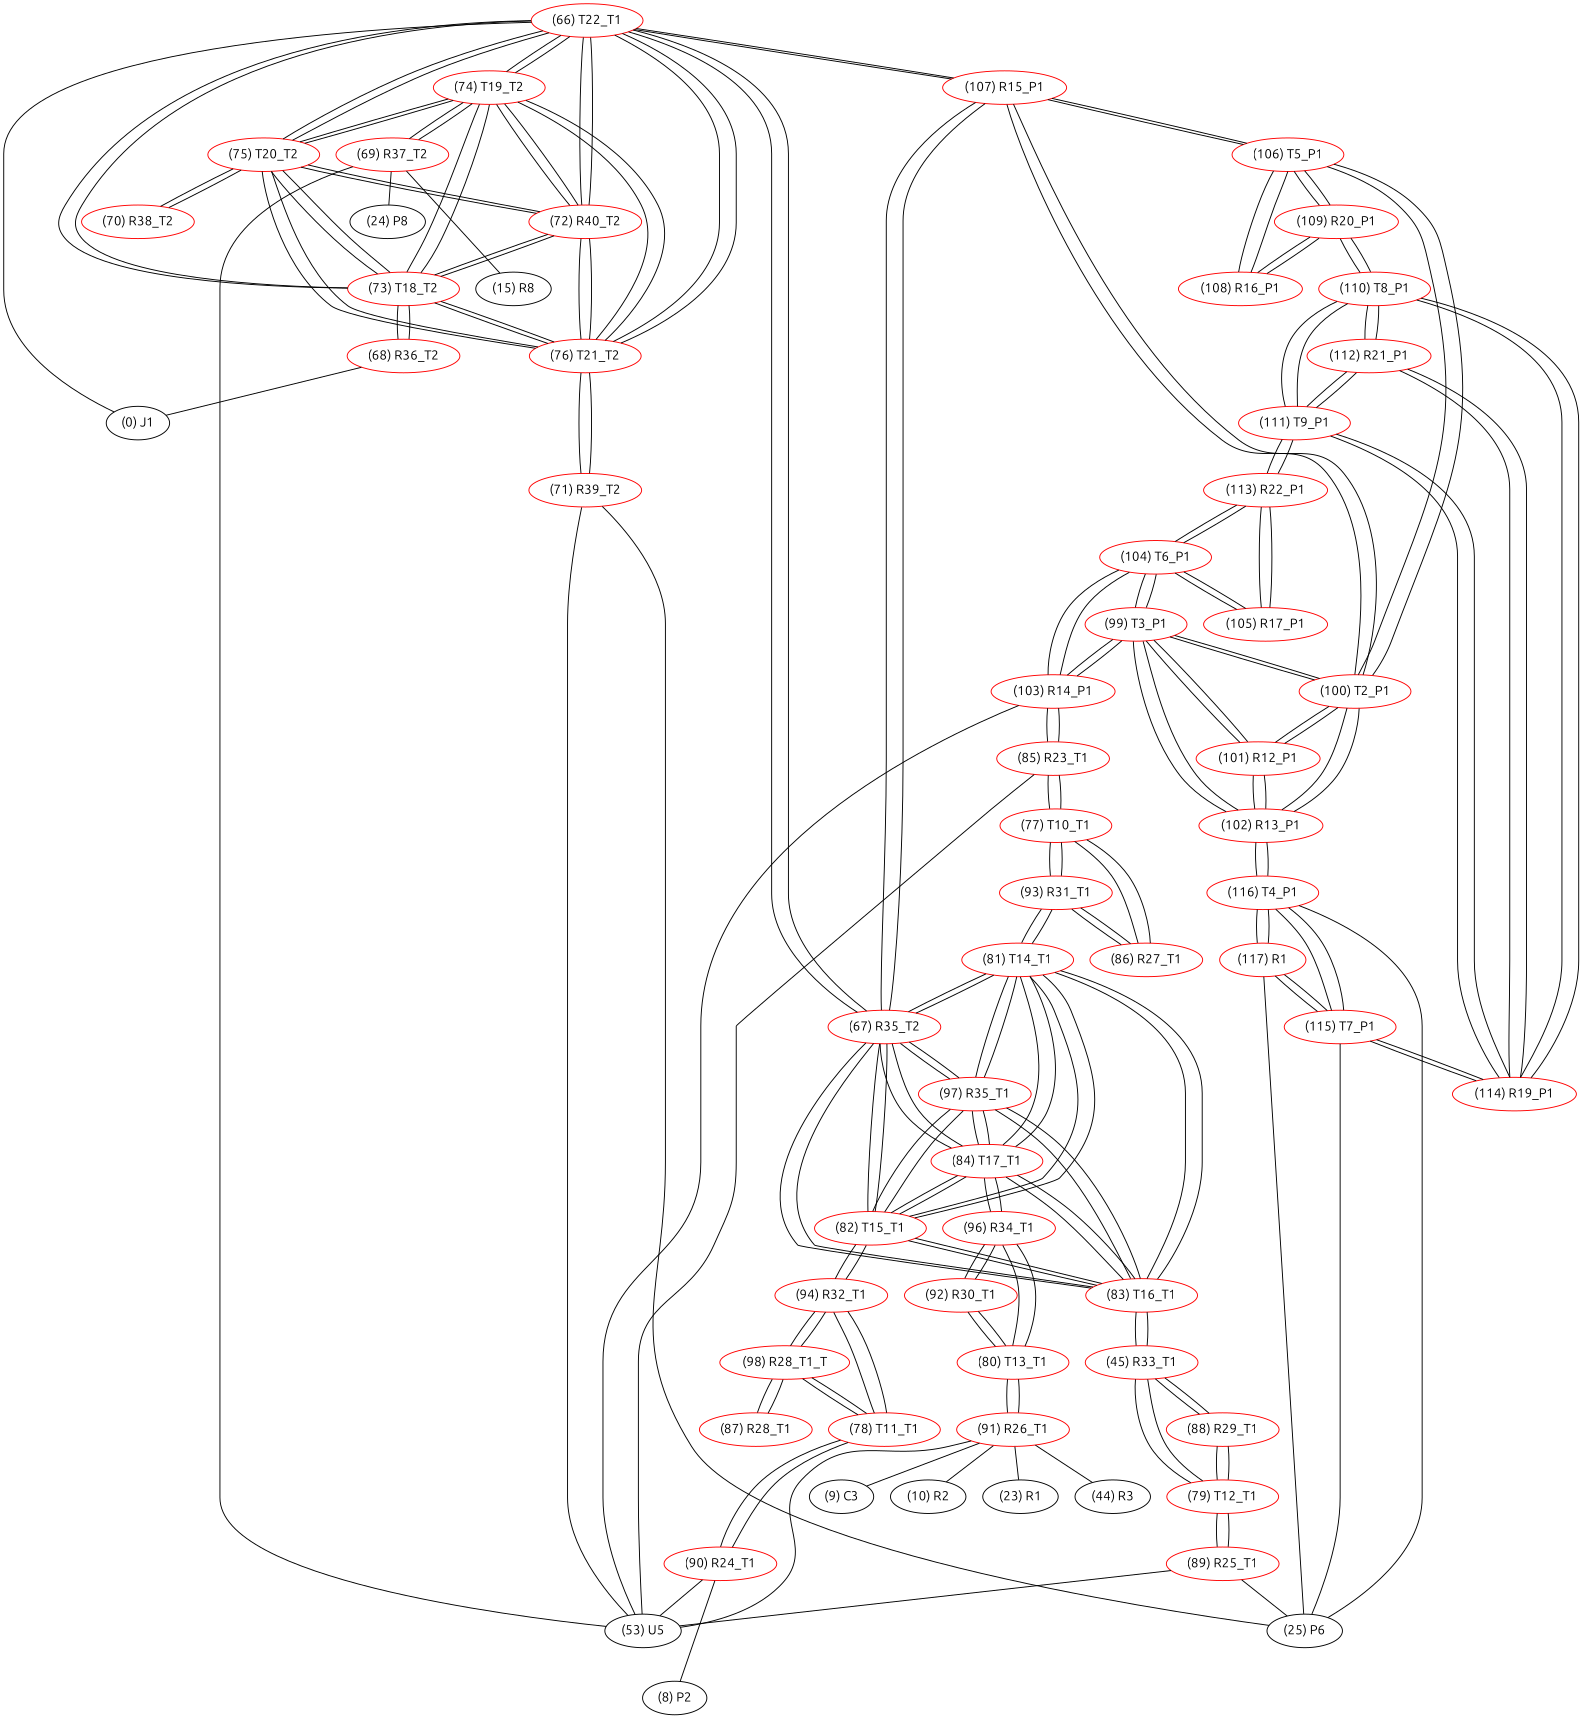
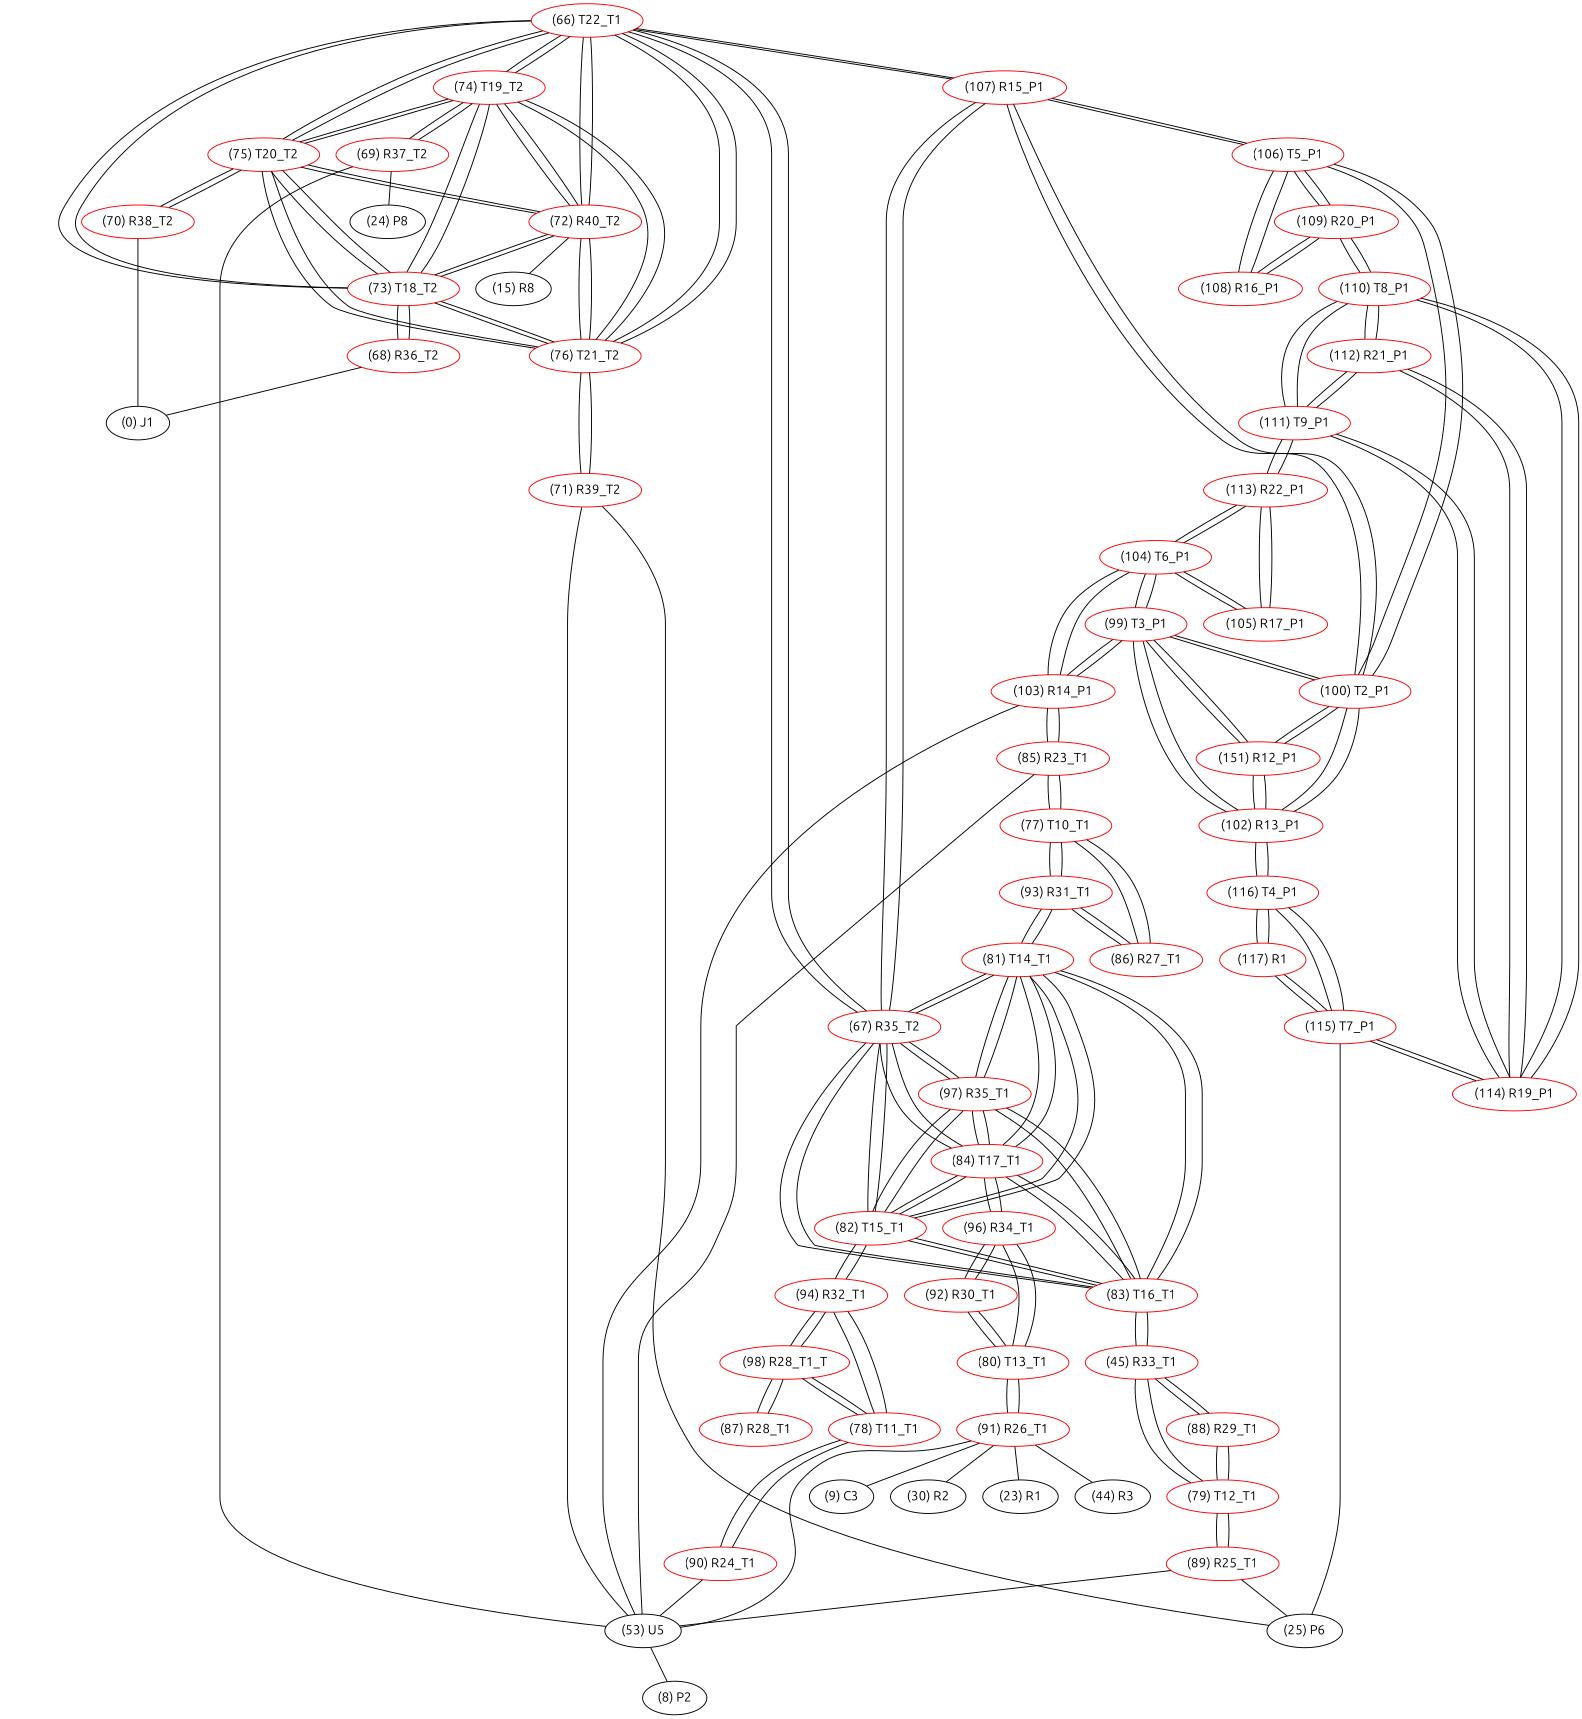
  graph {
    fontname=Ubuntu
    node [color=red fontname=Ubuntu]
    edge [fontname=Ubuntu]
    n1 [label="(66) T22_T1"]
    n2 [label="(74) T19_T2"]
    n3 [label="(75) T20_T2"]
    n4 [label="(76) T21_T2"]
    n5 [label="(73) T18_T2"]
    n6 [label="(72) R40_T2"]
    n7 [label="(107) R15_P1"]
    n8 [label="(67) R35_T2"]
    n9 [label="(69) R37_T2"]
    n10 [label="(70) R38_T2"]
    n11 [label="(71) R39_T2"]
    n12 [label="(68) R36_T2"]
    n13 [label="(100) T2_P1"]
    n14 [label="(106) T5_P1"]
    n15 [label="(82) T15_T1"]
    n16 [label="(83) T16_T1"]
    n17 [label="(81) T14_T1"]
    n18 [label="(84) T17_T1"]
    n19 [label="(97) R35_T1"]
    n20 [label="(53) U5" color=""]
    n21 [label="(15) R8" color=""]
    n22 [label="(24) P8" color=""]
    n23 [label="(0) J1" color=""]
    n24 [label="(25) P6" color=""]
    n25 [label="(99) T3_P1"]
    n26 [label="(102) R13_P1"]
-   n27 [label="(101) R12_P1"]
+   n27 [label="(151) R12_P1"]
    n28 [label="(108) R16_P1"]
    n29 [label="(109) R20_P1"]
    n30 [label="(94) R32_T1"]
    n31 [label="(45) R33_T1"]
    n32 [label="(93) R31_T1"]
    n33 [label="(96) R34_T1"]
    n34 [label="(78) T11_T1"]
    n35 [label="(98) R28_T1_T"]
    n36 [label="(79) T12_T1"]
    n37 [label="(88) R29_T1"]
    n38 [label="(77) T10_T1"]
    n39 [label="(86) R27_T1"]
    n40 [label="(80) T13_T1"]
    n41 [label="(92) R30_T1"]
    n42 [label="(85) R23_T1"]
    n43 [label="(103) R14_P1"]
    n44 [label="(104) T6_P1"]
    n45 [label="(90) R24_T1"]
    n46 [label="(8) P2" color=""]
    n47 [label="(87) R28_T1"]
    n48 [label="(89) R25_T1"]
    n49 [label="(91) R26_T1"]
    n50 [label="(9) C3" color=""]
-   n51 [label="(10) R2" color=""]
+   n51 [label="(30) R2" color=""]
    n52 [label="(23) R1" color=""]
    n53 [label="(44) R3" color=""]
    n54 [label="(113) R22_P1"]
    n55 [label="(105) R17_P1"]
    n56 [label="(116) T4_P1"]
    n57 [label="(111) T9_P1"]
    n58 [label="(115) T7_P1"]
    n59 [label="(117) R1"]
    n60 [label="(110) T8_P1"]
    n61 [label="(114) R19_P1"]
    n62 [label="(112) R21_P1"]
    n1 -- n2
    n1 -- n3
    n1 -- n4
    n1 -- n5
    n1 -- n6
    n1 -- n7
    n1 -- n8
    n2 -- n1
    n2 -- n3
    n2 -- n4
    n2 -- n5
    n2 -- n6
    n2 -- n9
    n3 -- n1
    n3 -- n2
    n3 -- n4
    n3 -- n5
    n3 -- n6
    n3 -- n10
    n4 -- n1
    n4 -- n2
    n4 -- n3
    n4 -- n5
    n4 -- n6
    n4 -- n11
    n5 -- n1
    n5 -- n2
    n5 -- n3
    n5 -- n4
    n5 -- n6
    n5 -- n12
    n6 -- n1
    n6 -- n2
    n6 -- n3
    n6 -- n4
    n6 -- n5
    n7 -- n1
    n7 -- n8
    n7 -- n13
    n7 -- n14
    n8 -- n1
    n8 -- n7
    n8 -- n15
    n8 -- n16
    n8 -- n17
    n8 -- n18
    n8 -- n19
    n9 -- n2
    n9 -- n20
-   n9 -- n21
+   n6 -- n21
    n9 -- n22
    n10 -- n3
-   n1 -- n23
+   n10 -- n23
    n11 -- n4
    n11 -- n20
    n11 -- n24
    n12 -- n5
    n12 -- n23
    n13 -- n7
    n13 -- n14
    n13 -- n25
    n13 -- n26
    n13 -- n27
    n14 -- n7
    n14 -- n13
    n14 -- n28
    n14 -- n29
    n15 -- n8
    n15 -- n16
    n15 -- n17
    n15 -- n18
    n15 -- n19
    n15 -- n30
    n16 -- n8
    n16 -- n15
    n16 -- n17
    n16 -- n18
    n16 -- n19
    n16 -- n31
    n17 -- n8
    n17 -- n15
    n17 -- n16
    n17 -- n18
    n17 -- n19
    n17 -- n32
    n18 -- n8
    n18 -- n15
    n18 -- n16
    n18 -- n17
    n18 -- n19
    n18 -- n33
    n19 -- n8
    n19 -- n15
    n19 -- n16
    n19 -- n17
    n19 -- n18
    n25 -- n13
    n25 -- n26
    n25 -- n27
    n25 -- n43
    n25 -- n44
    n26 -- n13
    n26 -- n25
    n26 -- n27
    n26 -- n56
    n27 -- n13
    n27 -- n25
    n27 -- n26
    n28 -- n14
    n28 -- n29
    n29 -- n14
    n29 -- n28
    n29 -- n60
    n30 -- n15
    n30 -- n34
    n30 -- n35
    n31 -- n16
    n31 -- n36
    n31 -- n37
    n32 -- n17
    n32 -- n38
    n32 -- n39
    n33 -- n18
    n33 -- n40
    n33 -- n41
    n34 -- n30
    n34 -- n35
    n34 -- n45
    n35 -- n30
    n35 -- n34
    n35 -- n47
    n36 -- n31
    n36 -- n37
    n36 -- n48
    n37 -- n31
    n37 -- n36
    n38 -- n32
    n38 -- n39
    n38 -- n42
    n39 -- n32
    n39 -- n38
    n40 -- n33
    n40 -- n41
    n40 -- n49
    n41 -- n33
    n41 -- n40
    n42 -- n20
    n42 -- n38
    n42 -- n43
    n43 -- n20
    n43 -- n25
    n43 -- n42
    n43 -- n44
    n44 -- n25
    n44 -- n43
    n44 -- n54
    n44 -- n55
    n45 -- n20
    n45 -- n34
-   n45 -- n46
+   n20 -- n46
    n47 -- n35
    n48 -- n20
    n48 -- n24
    n48 -- n36
    n49 -- n20
    n49 -- n40
    n49 -- n50
    n49 -- n51
    n49 -- n52
    n49 -- n53
    n54 -- n44
    n54 -- n55
    n54 -- n57
    n55 -- n44
    n55 -- n54
-   n56 -- n24
    n56 -- n26
    n56 -- n58
    n56 -- n59
    n57 -- n54
    n57 -- n60
    n57 -- n61
    n57 -- n62
    n58 -- n24
    n58 -- n56
    n58 -- n59
    n58 -- n61
-   n59 -- n24
    n59 -- n56
    n59 -- n58
    n60 -- n29
    n60 -- n57
    n60 -- n61
    n60 -- n62
    n61 -- n57
    n61 -- n58
    n61 -- n60
    n61 -- n62
    n62 -- n57
    n62 -- n60
    n62 -- n61
  }
